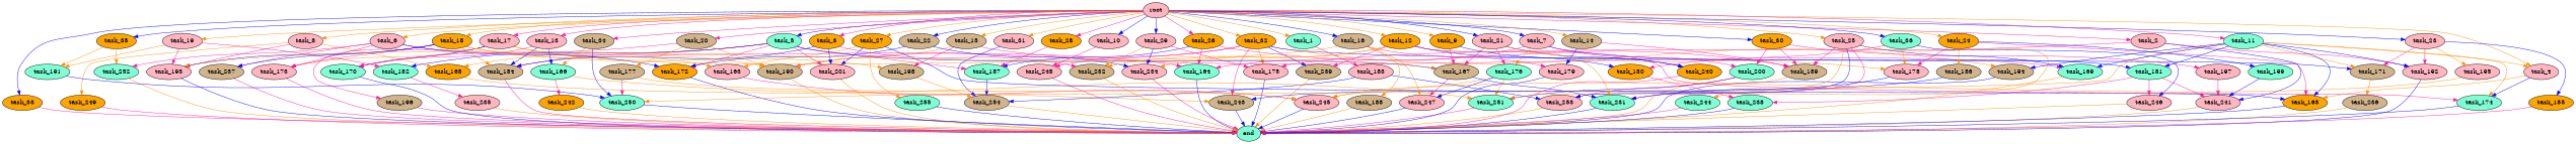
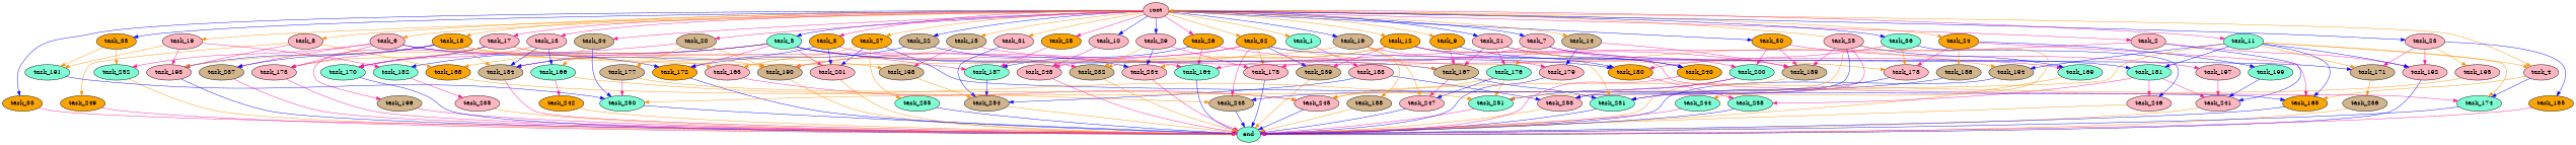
  digraph {
    node [fillcolor=lightpink style=filled]
    edge [color=deeppink]
    task_8
    task_193
    task_168 [fillcolor=orange]
    task_249 [fillcolor=orange]
    end [fillcolor=aquamarine]
    task_243 [fillcolor=tan]
    task_239 [fillcolor=tan]
    task_173
    task_17
    task_163
    task_198 [fillcolor=tan]
    task_196 [fillcolor=tan]
    task_170 [fillcolor=aquamarine]
    task_245
    task_254 [fillcolor=tan]
    task_247
    task_32 [fillcolor=orange]
    task_175
    task_194 [fillcolor=tan]
    task_171 [fillcolor=tan]
    task_190 [fillcolor=tan]
    task_248
    task_236 [fillcolor=tan]
    task_242 [fillcolor=orange]
    task_35 [fillcolor=orange]
    task_252 [fillcolor=aquamarine]
    task_191 [fillcolor=aquamarine]
    task_250 [fillcolor=aquamarine]
    task_26 [fillcolor=orange]
    task_187 [fillcolor=aquamarine]
    task_164 [fillcolor=aquamarine]
    task_189 [fillcolor=tan]
    task_15 [fillcolor=tan]
    task_169 [fillcolor=aquamarine]
    task_251 [fillcolor=aquamarine]
    task_167 [fillcolor=tan]
    task_231 [fillcolor=aquamarine]
    task_255 [fillcolor=aquamarine]
    task_33 [fillcolor=orange]
    task_186 [fillcolor=tan]
    task_181 [fillcolor=aquamarine]
    task_241
    task_246
    task_238 [fillcolor=aquamarine]
    task_176 [fillcolor=aquamarine]
    task_30 [fillcolor=orange]
    task_200 [fillcolor=aquamarine]
    task_197
    task_253
    task_5 [fillcolor=aquamarine]
    task_201
    task_184 [fillcolor=tan]
    task_182 [fillcolor=aquamarine]
    task_180 [fillcolor=orange]
    task_172 [fillcolor=orange]
    task_235
    task_27 [fillcolor=orange]
    task_165 [fillcolor=orange]
    task_6
    task_237 [fillcolor=tan]
    task_240 [fillcolor=orange]
    task_22 [fillcolor=tan]
    task_234
    task_3 [fillcolor=orange]
    task_232 [fillcolor=tan]
    task_179
    task_188 [fillcolor=tan]
    task_183
    root
    task_21
    task_18 [fillcolor=orange]
    task_31
    task_9 [fillcolor=orange]
    task_1 [fillcolor=aquamarine]
    task_28 [fillcolor=orange]
    task_29
    task_34 [fillcolor=tan]
    task_10
    task_13
    task_2
    task_7
    task_16 [fillcolor=tan]
    task_14 [fillcolor=tan]
    task_24 [fillcolor=orange]
    task_19
    task_36 [fillcolor=aquamarine]
    task_25
    task_4
    task_23
    task_12 [fillcolor=orange]
    task_11 [fillcolor=aquamarine]
    task_20 [fillcolor=tan]
    task_178
    task_166 [fillcolor=aquamarine]
    task_192
    task_199 [fillcolor=aquamarine]
    task_244 [fillcolor=aquamarine]
    task_174 [fillcolor=aquamarine]
    task_185 [fillcolor=orange]
    task_195
    task_177 [fillcolor=tan]
    task_8 -> task_193
    task_8 -> task_168 [color=darkorange]
    task_8 -> task_249 [color=darkorange]
    task_193 -> end [color=blue]
    task_168 -> task_243 [color=darkorange]
    task_249 -> end
    task_243 -> end [color=blue]
    task_239 -> end [color=darkorange]
    task_173 -> end
    task_17 -> task_173 [color=darkorange]
    task_17 -> task_163 [color=darkorange]
    task_17 -> task_198 [color=darkorange]
    task_17 -> task_196
    task_17 -> task_170 [color=blue]
    task_163 -> task_245
    task_198 -> task_254 [color=darkorange]
    task_196 -> end
    task_170 -> end [color=blue]
    task_245 -> end [color=blue]
    task_254 -> end [color=darkorange]
    task_247 -> end [color=blue]
    task_32 -> task_243
    task_32 -> task_239 [color=blue]
    task_32 -> task_175 [color=darkorange]
    task_32 -> task_194 [color=darkorange]
    task_32 -> task_171 [color=blue]
    task_32 -> task_190
    task_32 -> task_248
    task_175 -> end [color=blue]
    task_194 -> end [color=blue]
    task_171 -> task_236 [color=darkorange]
    task_190 -> end [color=darkorange]
    task_248 -> end
    task_236 -> end [color=darkorange]
    task_242 -> end [color=darkorange]
    task_35 -> task_252 [color=darkorange]
    task_35 -> task_191 [color=darkorange]
    task_252 -> end [color=darkorange]
    task_191 -> task_250 [color=blue]
    task_250 -> end [color=blue]
    task_26 -> task_187 [color=blue]
    task_26 -> task_164
    task_26 -> task_189
    task_187 -> task_254 [color=blue]
    task_164 -> end [color=blue]
    task_189 -> end [color=darkorange]
    task_15 -> task_198
    task_15 -> task_190 [color=darkorange]
    task_15 -> task_169
    task_169 -> end [color=darkorange]
    task_251 -> end
    task_167 -> task_247
    task_167 -> task_231 [color=blue]
    task_231 -> end [color=blue]
    task_255 -> end [color=blue]
    task_33 -> end
    task_186 -> task_243 [color=blue]
    task_181 -> task_241
    task_181 -> task_246
    task_181 -> task_238
    task_241 -> end [color=darkorange]
    task_246 -> end [color=darkorange]
    task_238 -> end [color=blue]
    task_176 -> task_245 [color=darkorange]
    task_176 -> task_247 [color=blue]
    task_176 -> task_251 [color=darkorange]
    task_30 -> task_189
    task_30 -> task_200
    task_30 -> task_197
    task_200 -> task_251 [color=blue]
    task_200 -> task_253
    task_197 -> task_241
    task_253 -> end [color=darkorange]
    task_5 -> task_168 [color=darkorange]
    task_5 -> task_187
    task_5 -> task_167 [color=blue]
    task_5 -> task_201
    task_5 -> task_184
    task_5 -> task_182 [color=blue]
+   task_5 -> task_180 [color=blue]
    task_5 -> task_172
    task_201 -> end [color=darkorange]
    task_184 -> end
    task_182 -> task_235
    task_180 -> task_238
    task_172 -> end [color=blue]
    task_235 -> end [color=darkorange]
    task_27 -> task_163 [color=darkorange]
    task_27 -> task_255 [color=darkorange]
    task_27 -> task_201 [color=blue]
    task_27 -> task_165 [color=blue]
    task_165 -> end [color=blue]
    task_6 -> task_173
    task_6 -> task_252
    task_6 -> task_164
    task_6 -> task_172 [color=blue]
    task_6 -> task_237
    task_237 -> end
    task_240 -> end
    task_22 -> task_172 [color=blue]
    task_22 -> task_234 [color=blue]
    task_234 -> end
    task_3 -> task_201 [color=blue]
    task_3 -> task_184 [color=blue]
    task_3 -> task_232
    task_232 -> end [color=darkorange]
    task_179 -> end [color=blue]
    task_188 -> end [color=darkorange]
    task_183 -> task_254 [color=blue]
    task_183 -> task_253 [color=blue]
    root -> task_8 [color=darkorange]
    root -> task_17
    root -> task_32 [color=darkorange]
    root -> task_35 [color=blue]
    root -> task_26
    root -> task_15 [color=darkorange]
    root -> task_33 [color=blue]
    root -> task_30 [color=blue]
    root -> task_5 [color=blue]
    root -> task_27 [color=darkorange]
    root -> task_6 [color=darkorange]
    root -> task_22 [color=blue]
    root -> task_3
    root -> task_21 [color=blue]
    root -> task_18 [color=darkorange]
    root -> task_31 [color=darkorange]
    root -> task_9 [color=darkorange]
    root -> task_1 [color=darkorange]
    root -> task_28
    root -> task_29 [color=blue]
    root -> task_34
    root -> task_10 [color=blue]
    root -> task_13
    root -> task_2
    root -> task_7 [color=blue]
    root -> task_16 [color=blue]
    root -> task_14 [color=darkorange]
    root -> task_24 [color=darkorange]
    root -> task_19 [color=darkorange]
    root -> task_36 [color=blue]
-   root -> task_25 [color=darkorange]
+   task_25 -> root [color=darkorange]
    root -> task_4 [color=darkorange]
    root -> task_23 [color=blue]
    root -> task_12 [color=darkorange]
    root -> task_11
    root -> task_20
    task_21 -> task_167
    task_21 -> task_176
    task_21 -> task_240 [color=blue]
    task_21 -> task_178 [color=darkorange]
    task_18 -> task_193 [color=blue]
    task_18 -> task_173
    task_18 -> task_190 [color=darkorange]
    task_18 -> task_167 [color=darkorange]
    task_18 -> task_184 [color=darkorange]
    task_18 -> task_237 [color=blue]
    task_31 -> task_254 [color=blue]
    task_9 -> task_167
    task_9 -> task_240 [color=blue]
    task_1 -> task_183
    task_28 -> task_187
    task_29 -> task_175
    task_29 -> task_234 [color=blue]
    task_29 -> task_232 [color=darkorange]
    task_34 -> task_250 [color=blue]
    task_34 -> task_166 [color=darkorange]
    task_10 -> task_248
    task_13 -> task_170
    task_13 -> task_184 [color=blue]
    task_13 -> task_166 [color=blue]
    task_2 -> task_175
    task_2 -> task_241 [color=blue]
    task_2 -> task_192
    task_7 -> task_164
    task_7 -> task_181 [color=blue]
    task_7 -> task_176 [color=darkorange]
    task_7 -> task_200
    task_16 -> task_193 [color=darkorange]
    task_16 -> task_247 [color=darkorange]
    task_16 -> task_179
    task_16 -> task_188 [color=darkorange]
    task_14 -> task_189
    task_14 -> task_179 [color=blue]
    task_24 -> task_186 [color=darkorange]
    task_24 -> task_165
    task_24 -> task_178
    task_24 -> task_199 [color=blue]
    task_19 -> task_193
    task_19 -> task_191 [color=darkorange]
    task_19 -> task_182
    task_36 -> task_246 [color=blue]
    task_36 -> task_180
    task_36 -> task_178 [color=darkorange]
    task_25 -> task_189
    task_25 -> task_169 [color=blue]
    task_25 -> task_251 [color=darkorange]
    task_25 -> task_231
    task_25 -> task_253 [color=blue]
    task_25 -> task_244 [color=darkorange]
    task_4 -> task_165 [color=darkorange]
    task_4 -> task_174 [color=blue]
    task_23 -> task_171
    task_23 -> task_192
    task_23 -> task_185 [color=blue]
    task_23 -> task_195 [color=darkorange]
    task_12 -> task_239
    task_12 -> task_231 [color=darkorange]
    task_12 -> task_180 [color=blue]
    task_12 -> task_234 [color=darkorange]
    task_12 -> task_232 [color=darkorange]
    task_12 -> task_174
    task_11 -> task_194 [color=blue]
    task_11 -> task_171 [color=darkorange]
    task_11 -> task_250 [color=darkorange]
-   task_11 -> task_169 [color=blue]
    task_11 -> task_181 [color=blue]
    task_11 -> task_165 [color=blue]
    task_11 -> task_4 [color=darkorange]
    task_11 -> task_192 [color=blue]
    task_11 -> task_174 [color=darkorange]
    task_20 -> task_170
    task_20 -> task_190 [color=darkorange]
    task_20 -> task_177 [color=darkorange]
    task_178 -> task_231 [color=blue]
    task_166 -> task_242
    task_166 -> task_251 [color=darkorange]
    task_192 -> end [color=blue]
    task_199 -> task_241 [color=blue]
    task_244 -> end
    task_174 -> end [color=blue]
    task_185 -> end
    task_195 -> task_245 [color=darkorange]
    task_177 -> task_245 [color=darkorange]
    task_177 -> task_250
  }
